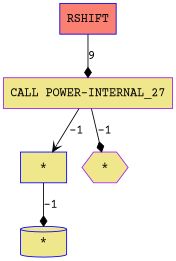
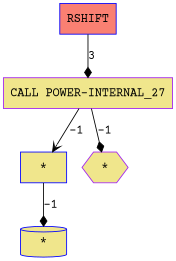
  digraph {
    fontname="Courier Prime"
    node [cost=0 style=filled fillcolor=khaki color=blue shape=box fontname="Courier Prime"]
    edge [cost=-1 style=solid arrowhead=diamond fontname="Courier Prime"]
    n1 [cost=1807 label=RSHIFT fillcolor=salmon]
    n2 [label="CALL POWER-INTERNAL_27" color=purple]
    n3 [label="*"]
    n4 [label="*" shape=cylinder]
    n5 [cost=602 label="*" color=purple shape=hexagon]
-   n1 -> n2 [cost=3 label=9]
+   n1 -> n2 [cost=3 label=3]
    n2 -> n3 [label=-1 arrowhead=vee]
    n2 -> n5 [label=-1]
    n3 -> n4 [label=-1]
  }
